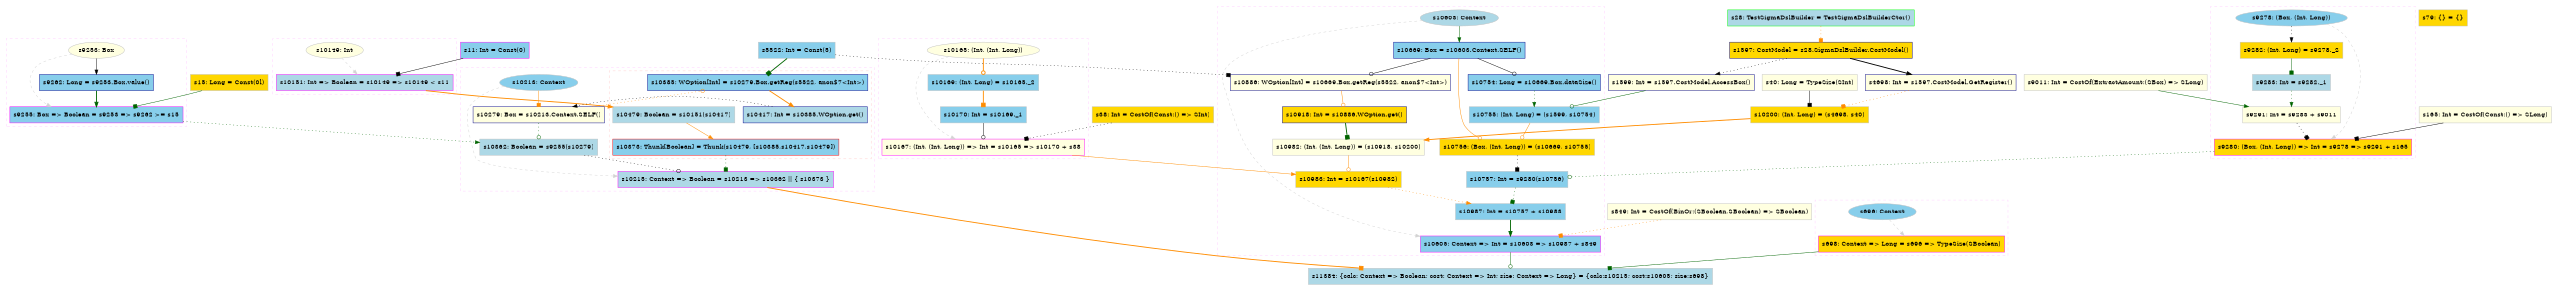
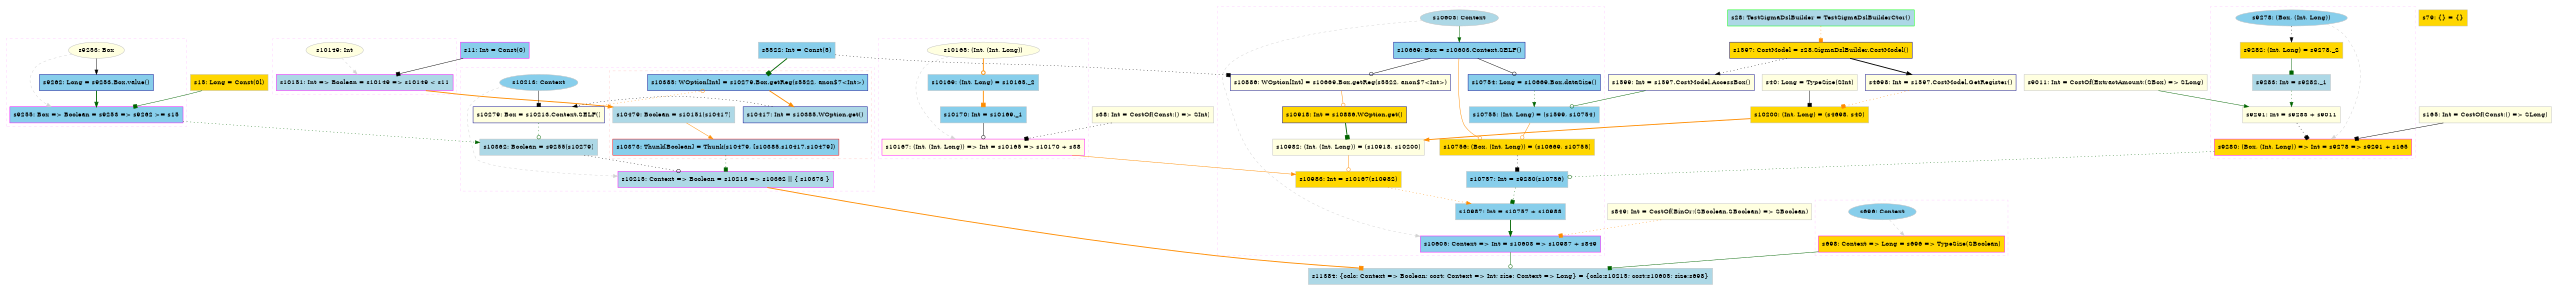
  digraph {
    concentrate=true
    node [color=gray fillcolor=skyblue shape=box style=filled]
    edge [color=darkgreen style=solid arrowhead=box]
    n1 [fillcolor=lightyellow label="s9253: Box" shape=oval]
    n2 [color=magenta label="s9255: Box => Boolean = s9253 => s9262 >= s15"]
    n3 [color=darkblue label="s9262: Long = s9253.Box.value()"]
    n4 [fillcolor=lightyellow label="s10149: Int" shape=oval]
    n5 [color=magenta fillcolor=lightblue label="s10151: Int => Boolean = s10149 => s10149 < s11"]
    n6 [label="s10213: Context" shape=oval]
    n7 [color=magenta fillcolor=lightblue label="s10215: Context => Boolean = s10213 => s10362 || { s10373 }"]
    n8 [color=red label="s10373: Thunk[Boolean] = Thunk(s10479, [s10385,s10417,s10479])"]
    n9 [color=darkblue label="s10385: WOption[Int] = s10279.Box.getReg(s5522, anon$7<Int>)"]
    n10 [color=darkblue fillcolor=lightblue label="s10417: Int = s10385.WOption.get()"]
    n11 [fillcolor=lightblue label="s10479: Boolean = s10151(s10417)"]
    n12 [color=darkblue fillcolor=lightyellow label="s10279: Box = s10213.Context.SELF()"]
    n13 [fillcolor=lightblue label="s10362: Boolean = s9255(s10279)"]
    n14 [color=magenta fillcolor=gold label="s9280: (Box, (Int, Long)) => Int = s9278 => s9291 + s165"]
    n15 [label="s9278: (Box, (Int, Long))" shape=oval]
    n16 [fillcolor=gold label="s9282: (Int, Long) = s9278._2"]
    n17 [fillcolor=lightblue label="s9283: Int = s9282._1"]
    n18 [fillcolor=lightyellow label="s9291: Int = s9283 + s9011"]
    n19 [fillcolor=lightyellow label="s10165: (Int, (Int, Long))" shape=oval]
    n20 [color=magenta fillcolor=lightyellow label="s10167: (Int, (Int, Long)) => Int = s10165 => s10170 + s38"]
    n21 [label="s10169: (Int, Long) = s10165._2"]
    n22 [label="s10170: Int = s10169._1"]
    n23 [fillcolor=lightblue label="s10603: Context" shape=oval]
    n24 [color=magenta label="s10605: Context => Int = s10603 => s10987 + s849"]
    n25 [color=darkblue label="s10669: Box = s10603.Context.SELF()"]
    n26 [color=darkblue label="s10754: Long = s10669.Box.dataSize()"]
    n27 [label="s10755: (Int, Long) = (s1599, s10754)"]
    n28 [fillcolor=gold label="s10756: (Box, (Int, Long)) = (s10669, s10755)"]
    n29 [label="s10757: Int = s9280(s10756)"]
    n30 [color=darkblue fillcolor=lightyellow label="s10886: WOption[Int] = s10669.Box.getReg(s5522, anon$7<Int>)"]
    n31 [color=darkblue fillcolor=gold label="s10918: Int = s10886.WOption.get()"]
    n32 [fillcolor=lightyellow label="s10982: (Int, (Int, Long)) = (s10918, s10200)"]
    n33 [fillcolor=gold label="s10983: Int = s10167(s10982)"]
    n34 [label="s10987: Int = s10757 + s10983"]
    n35 [label="s696: Context" shape=oval]
    n36 [color=magenta fillcolor=gold label="s698: Context => Long = s696 => TypeSize(SBoolean)"]
    n37 [fillcolor=lightblue label="s11384: {calc: Context => Boolean; cost: Context => Int; size: Context => Long} = {calc:s10215; cost:s10605; size:s698}"]
    n38 [fillcolor=gold label="s15: Long = Const(0l)"]
    n39 [color=magenta label="s11: Int = Const(0)"]
    n40 [label="s5522: Int = Const(5)"]
    n41 [fillcolor=lightyellow label="s849: Int = CostOf(BinOr:(SBoolean,SBoolean) => SBoolean)"]
    n42 [color=green fillcolor=lightblue label="s28: TestSigmaDslBuilder = TestSigmaDslBuilderCtor()"]
    n43 [color=darkblue fillcolor=gold label="s1597: CostModel = s28.SigmaDslBuilder.CostModel()"]
    n44 [color=darkblue fillcolor=lightyellow label="s1599: Int = s1597.CostModel.AccessBox()"]
    n45 [color=darkblue fillcolor=lightyellow label="s4698: Int = s1597.CostModel.GetRegister()"]
    n46 [fillcolor=gold label="s10200: (Int, Long) = (s4698, s40)"]
    n47 [fillcolor=lightyellow label="s40: Long = TypeSize(SInt)"]
    n48 [fillcolor=lightyellow label="s165: Int = CostOf(Const:() => SLong)"]
    n49 [fillcolor=lightyellow label="s9011: Int = CostOf(ExtractAmount:(SBox) => SLong)"]
-   n50 [fillcolor=gold label="s38: Int = CostOf(Const:() => SInt)"]
+   n50 [fillcolor=lightyellow label="s38: Int = CostOf(Const:() => SInt)"]
    n51 [fillcolor=gold label="s79: {} = {}"]
    subgraph cluster_1 {
      color="#FFCCFF"
      style=dashed
      n3
      subgraph sub_2 {
        color="#FFCCFF"
        rank=source
        style=dashed
        n1
      }
      subgraph sub_3 {
        color="#FFCCFF"
        rank=sink
        style=dashed
        n2
      }
    }
    subgraph cluster_4 {
      color="#FFCCFF"
      style=dashed
      subgraph sub_5 {
        color="#FFCCFF"
        rank=source
        style=dashed
        n4
      }
      subgraph sub_6 {
        color="#FFCCFF"
        rank=sink
        style=dashed
        n5
      }
    }
    subgraph cluster_7 {
      color="#FFCCFF"
      style=dashed
      n12
      n13
      subgraph sub_8 {
        color="#FFCCFF"
        rank=source
        style=dashed
        n6
      }
      subgraph sub_9 {
        color="#FFCCFF"
        rank=sink
        style=dashed
        n7
      }
      subgraph cluster_10 {
        color="#FFCCCC"
        style=dashed
        n9
        n10
        n11
        subgraph sub_11 {
          color="#FFCCCC"
          rank=sink
          style=dashed
          n8
        }
      }
    }
    subgraph cluster_12 {
      color="#FFCCFF"
      style=dashed
      n16
      n17
      n18
      subgraph sub_13 {
        color="#FFCCFF"
        rank=sink
        style=dashed
        n14
      }
      subgraph sub_14 {
        color="#FFCCFF"
        rank=source
        style=dashed
        n15
      }
    }
    subgraph cluster_15 {
      color="#FFCCFF"
      style=dashed
      n21
      n22
      subgraph sub_16 {
        color="#FFCCFF"
        rank=source
        style=dashed
        n19
      }
      subgraph sub_17 {
        color="#FFCCFF"
        rank=sink
        style=dashed
        n20
      }
    }
    subgraph cluster_18 {
      color="#FFCCFF"
      style=dashed
      n25
      n26
      n27
      n28
      n29
      n30
      n31
      n32
      n33
      n34
      subgraph sub_19 {
        color="#FFCCFF"
        rank=source
        style=dashed
        n23
      }
      subgraph sub_20 {
        color="#FFCCFF"
        rank=sink
        style=dashed
        n24
      }
    }
    subgraph cluster_21 {
      color="#FFCCFF"
      style=dashed
      subgraph sub_22 {
        color="#FFCCFF"
        rank=source
        style=dashed
        n35
      }
      subgraph sub_23 {
        color="#FFCCFF"
        rank=sink
        style=dashed
        n36
      }
    }
    n1 -> n2 [color=lightgray style=dashed weight=0 arrowhead=""]
    n1 -> n3 [arrowhead=normal color=black]
    n2 -> n13 [arrowhead=normal style=dotted]
    n3 -> n2 [arrowhead=normal style=bold]
    n4 -> n5 [color=lightgray style=dashed weight=0 arrowhead=""]
    n4 -> n5 [color="" arrowhead=""]
    n5 -> n11 [arrowhead=normal color=darkorange style=bold]
    n6 -> n7 [color=lightgray style=dashed weight=0 arrowhead=""]
-   n6 -> n12 [color=darkorange]
+   n6 -> n12 [color=black]
    n7 -> n37 [color=darkorange style=bold]
    n8 -> n7 [style=dotted]
    n9 -> n10 [arrowhead=normal color=darkorange style=bold]
    n10 -> n12 [arrowhead=normal color=black style=dotted]
    n11 -> n8 [arrowhead=normal color=darkorange]
    n12 -> n9 [arrowhead=odot color=darkorange style=dotted]
    n12 -> n13 [arrowhead=odot style=dotted]
    n13 -> n7 [arrowhead=odot color=black style=dotted]
    n14 -> n29 [arrowhead=odot style=dotted]
    n15 -> n14 [color=lightgray style=dashed weight=0 arrowhead=""]
    n15 -> n16 [arrowhead=normal color=black style=dotted]
    n16 -> n17
    n17 -> n18 [arrowhead=normal style=dotted]
    n18 -> n14 [color=black style=dotted]
    n19 -> n20 [color=lightgray style=dashed weight=0 arrowhead=""]
    n19 -> n21 [arrowhead=odot color=darkorange style=bold]
    n20 -> n33 [arrowhead=normal color=darkorange]
    n21 -> n22 [color=darkorange style=bold]
    n22 -> n20 [arrowhead=odot color=black]
    n23 -> n24 [color=lightgray style=dashed weight=0 arrowhead=""]
    n23 -> n25 [arrowhead=normal]
    n24 -> n37 [arrowhead=odot]
    n25 -> n26 [arrowhead=odot color=black]
    n25 -> n28 [arrowhead=odot color=darkorange]
    n25 -> n30 [arrowhead=odot color=black]
    n26 -> n27 [arrowhead=normal style=dotted]
    n27 -> n28 [arrowhead=odot color=darkorange]
    n28 -> n29 [color=black style=dotted]
    n29 -> n34 [style=dotted]
    n30 -> n31 [arrowhead=odot color=darkorange]
    n31 -> n32 [style=bold]
    n32 -> n33 [arrowhead=odot color=darkorange]
    n33 -> n34 [arrowhead=normal color=darkorange style=dotted]
    n34 -> n24 [arrowhead=normal style=bold]
    n35 -> n36 [color=lightgray style=dashed weight=0 arrowhead=""]
    n36 -> n37
    n38 -> n2
    n39 -> n5 [color=black]
    n40 -> n9 [style=bold]
    n40 -> n30 [color=black style=dotted]
    n41 -> n24 [color=darkorange style=dotted]
    n42 -> n43 [color=darkorange style=dotted]
    n43 -> n44 [arrowhead=normal color=black style=dotted]
    n43 -> n45 [arrowhead=normal color=black style=bold]
    n44 -> n27 [arrowhead=odot]
    n45 -> n46 [color=darkorange style=dotted]
    n46 -> n32 [arrowhead=normal color=darkorange style=bold]
    n47 -> n46 [color=black]
    n48 -> n14 [color=black]
    n49 -> n18 [arrowhead=normal]
    n50 -> n20 [color=black style=dotted]
  }
